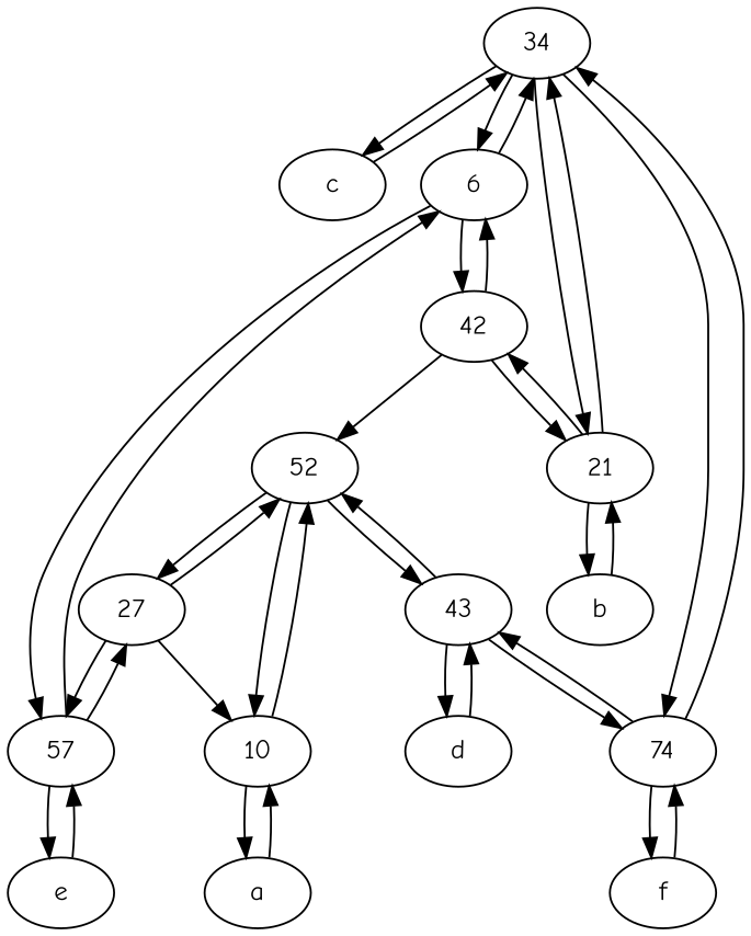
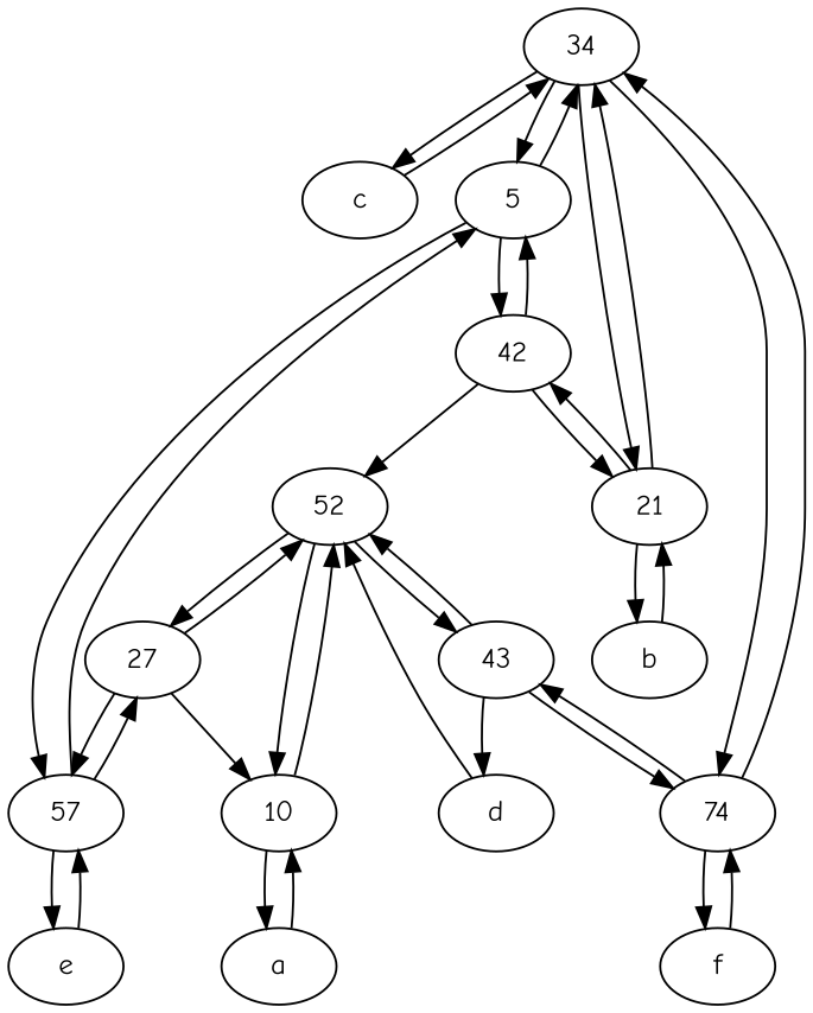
  digraph {
    fontname="Comic Neue"
    node [fontname="Comic Neue"]
    edge [fontname="Comic Neue"]
    n1 [label=34]
    c
-   5 [label=6]
+   5
    n4 [label=74]
    21
    57
    42
    27
    e
    52
    a
    10
    f
    43
    d
    b
    n1 -> c
    n1 -> 5
    n1 -> n4
    n1 -> 21
    c -> n1
    5 -> n1
    5 -> 57
    5 -> 42
    n4 -> n1
    n4 -> f
    n4 -> 43
    21 -> n1
    21 -> 42
    21 -> b
    57 -> 5
    57 -> 27
    57 -> e
    42 -> 5
    42 -> 21
    42 -> 52
    27 -> 57
    27 -> 52
    27 -> 10
    e -> 57
    52 -> 27
    52 -> 10
    52 -> 43
    a -> 10
    10 -> 52
    10 -> a
    f -> n4
    43 -> n4
    43 -> 52
    43 -> d
-   d -> 43
+   d -> 52
    b -> 21
  }
